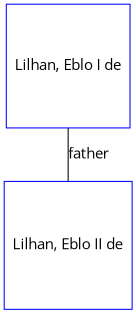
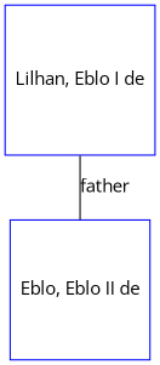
  digraph {
    fontname="Open Sans"
    node [color=blue regular=1 shape=box fontname="Open Sans"]
    n1 [label="Lilhan, Eblo I de"]
-   n2 [label="Lilhan, Eblo II de"]
+   n2 [label="Eblo, Eblo II de"]
    n1 -> n2 [arrowsize=0.0 dir=none label=father fontname="Open Sans"]
  }
